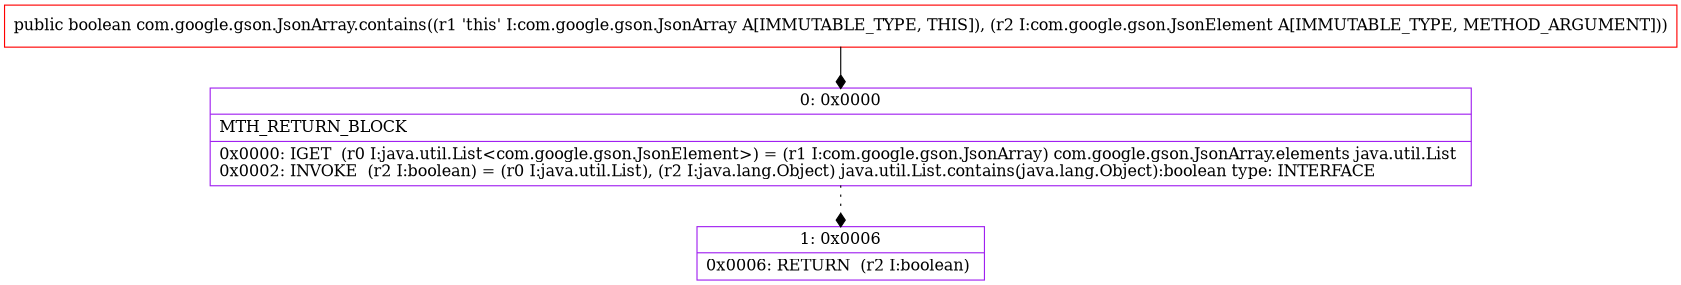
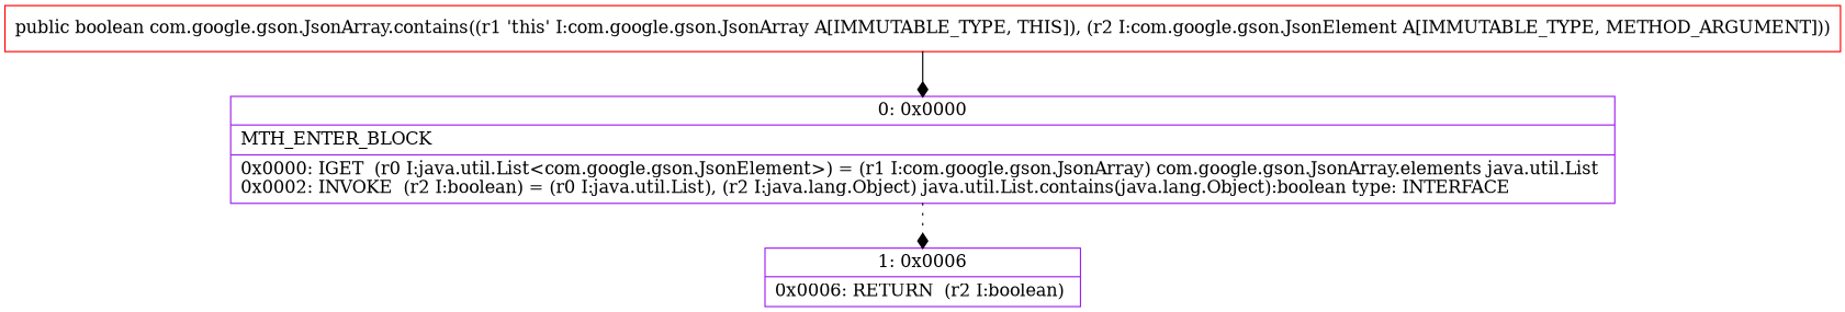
  digraph {
    node [shape=record color=purple]
    edge [arrowhead=diamond]
-   n1 [label="{0\:\ 0x0000|MTH_RETURN_BLOCK\l|0x0000: IGET  (r0 I:java.util.List\<com.google.gson.JsonElement\>) = (r1 I:com.google.gson.JsonArray) com.google.gson.JsonArray.elements java.util.List \l0x0002: INVOKE  (r2 I:boolean) = (r0 I:java.util.List), (r2 I:java.lang.Object) java.util.List.contains(java.lang.Object):boolean type: INTERFACE \l}"]
+   n1 [label="{0\:\ 0x0000|MTH_ENTER_BLOCK\l|0x0000: IGET  (r0 I:java.util.List\<com.google.gson.JsonElement\>) = (r1 I:com.google.gson.JsonArray) com.google.gson.JsonArray.elements java.util.List \l0x0002: INVOKE  (r2 I:boolean) = (r0 I:java.util.List), (r2 I:java.lang.Object) java.util.List.contains(java.lang.Object):boolean type: INTERFACE \l}"]
    n2 [label="{1\:\ 0x0006|0x0006: RETURN  (r2 I:boolean) \l}"]
    n3 [label="{public boolean com.google.gson.JsonArray.contains((r1 'this' I:com.google.gson.JsonArray A[IMMUTABLE_TYPE, THIS]), (r2 I:com.google.gson.JsonElement A[IMMUTABLE_TYPE, METHOD_ARGUMENT])) }" color=red]
    n1 -> n2 [style=dotted]
    n3 -> n1 [style=solid]
  }
